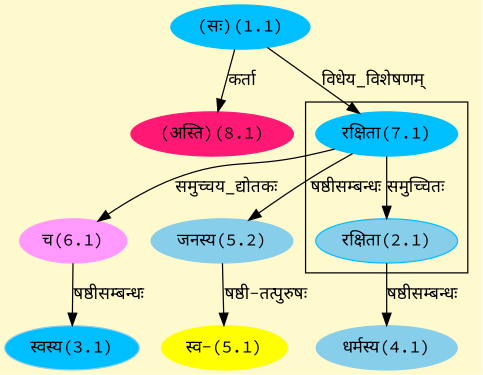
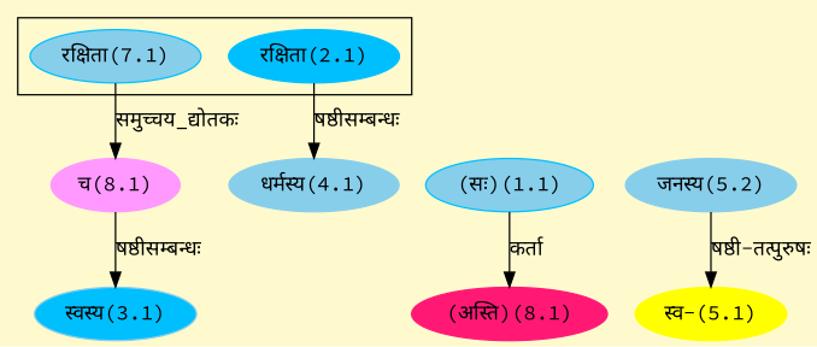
  digraph {
    bgcolor=lemonchiffon1
    compound=true
    fontname="Source Code Pro"
    rankdir=BT
    node [color="#00BFFF" fontname="Source Code Pro" style=filled]
    edge [dir=back fontname="Source Code Pro"]
-   n1 [label="रक्षिता(2.1)" fillcolor="#87CEEB"]
-   n2 [label="रक्षिता(7.1)"]
-   n3 [label="(सः)(1.1)"]
+   n1 [label="रक्षिता(2.1)"]
+   n2 [label="रक्षिता(7.1)" fillcolor="#87CEEB"]
+   n3 [label="(सः)(1.1)" fillcolor="#87CEEB"]
    n4 [color="#FF1975" label="(अस्ति)(8.1)"]
    n5 [color="#87CEEB" fillcolor="#00BFFF" label="स्वस्य(3.1)"]
-   n6 [color="#FF99FF" label="च(6.1)"]
+   n6 [color="#FF99FF" label="च(8.1)"]
    n7 [color="#87CEEB" label="धर्मस्य(4.1)"]
    n8 [color="#FFFF00" label="स्व-(5.1)"]
    n9 [color="#87CEEB" label="जनस्य(5.2)"]
    subgraph cluster_1 {
      n1
      n2
    }
-   n1 -> n2 [label="समुच्चितः"]
-   n2 -> n3 [label="विधेय_विशेषणम्"]
    n4 -> n3 [label="कर्ता"]
    n5 -> n6 [label="षष्ठीसम्बन्धः"]
    n6 -> n2 [label="समुच्चय_द्योतकः"]
    n7 -> n1 [label="षष्ठीसम्बन्धः"]
    n8 -> n9 [label="षष्ठी-तत्पुरुषः"]
-   n9 -> n2 [label="षष्ठीसम्बन्धः"]
  }
